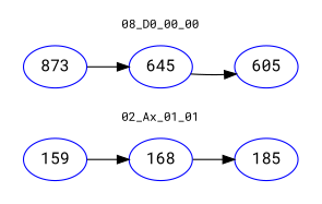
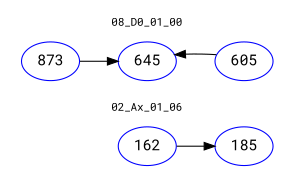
  digraph {
    fontname="Roboto Mono"
    rankdir=LR
    node [color=blue fontname="Roboto Mono"]
    edge [color=black fontname="Roboto Mono"]
-   n1 [label=159]
-   n2 [label=168]
+   n2 [label=162]
    n3 [label=185]
    n4 [label=873]
    n5 [label=645]
    n6 [label=605]
    subgraph cluster_1 {
      color=white
      fontsize=10
-     label="02_Ax_01_01"
-     n1
+     label="02_Ax_01_06"
      n2
      n3
    }
    subgraph cluster_2 {
      color=white
      fontsize=10
-     label="08_D0_00_00"
+     label="08_D0_01_00"
      n4
      n5
      n6
    }
-   n1 -> n2
    n2 -> n3
    n4 -> n5
-   n5 -> n6
+   n6 -> n5
  }
